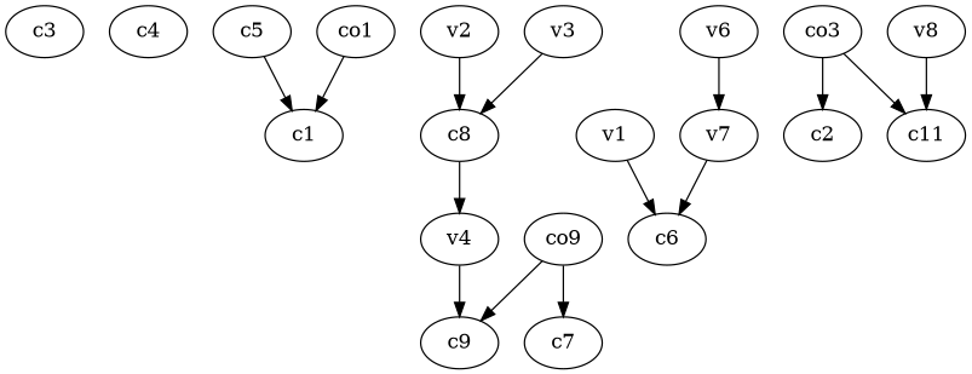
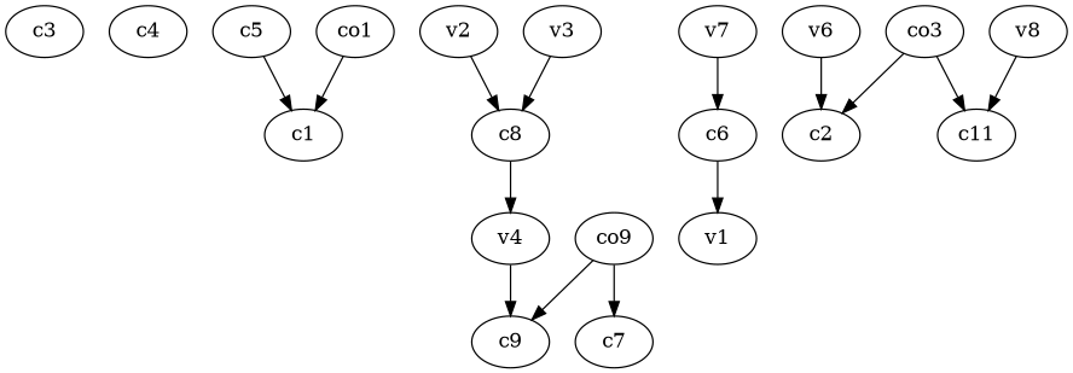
  strict digraph {
    edge [weight=1]
    c3
    c4
    c5
    c1
    c8
    v4
    c9
    v1
    c6
    v2
    v3
    v6
    c2
    v7
    n15 [label=c11]
    v8
    co1
    n18 [label=co9]
    c7
    co3
    c5 -> c1
    c8 -> v4
    v4 -> c9
-   v1 -> c6
+   c6 -> v1
    v2 -> c8
    v3 -> c8
-   v6 -> v7
+   v6 -> c2
    v7 -> c6
    v8 -> n15
    co1 -> c1
    n18 -> c9
    n18 -> c7
    co3 -> c2
    co3 -> n15
  }
